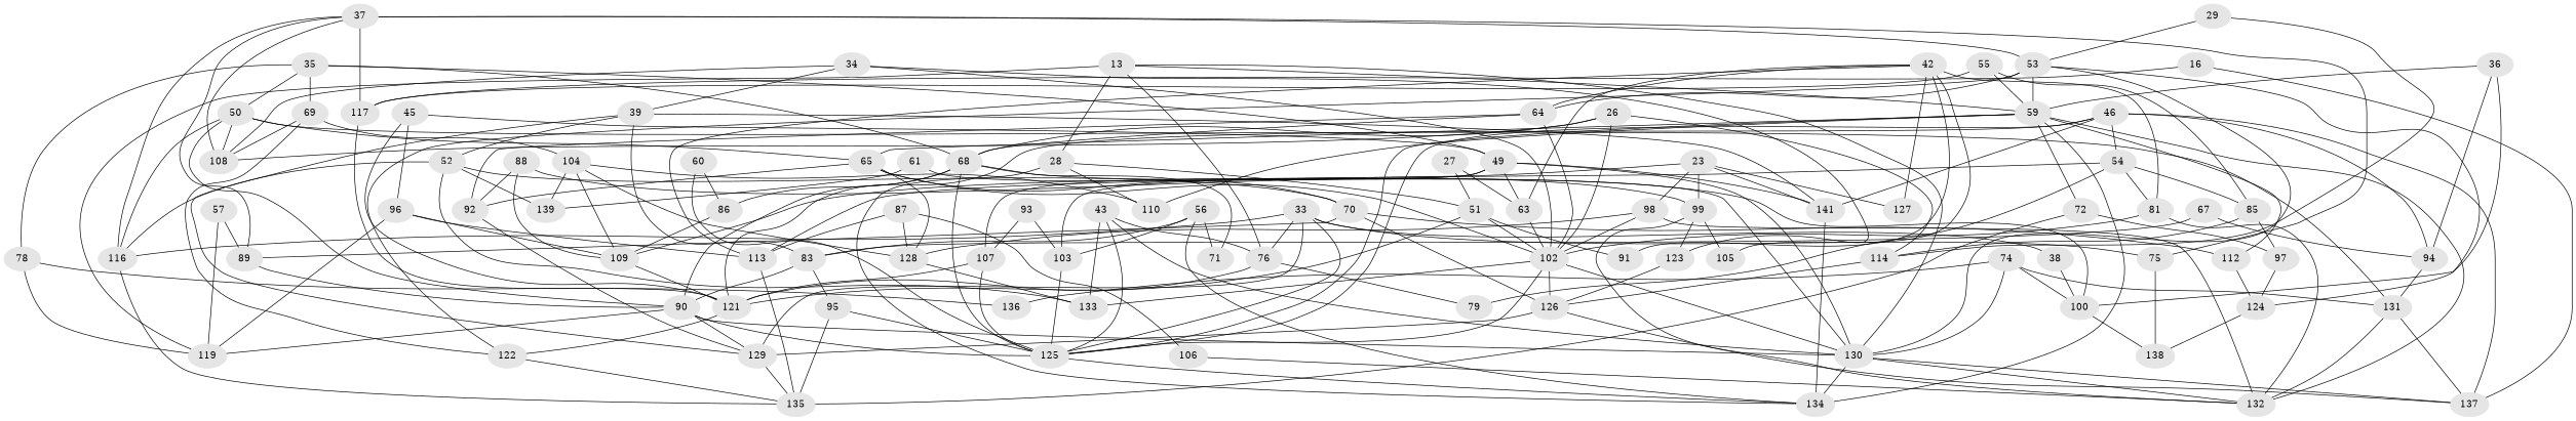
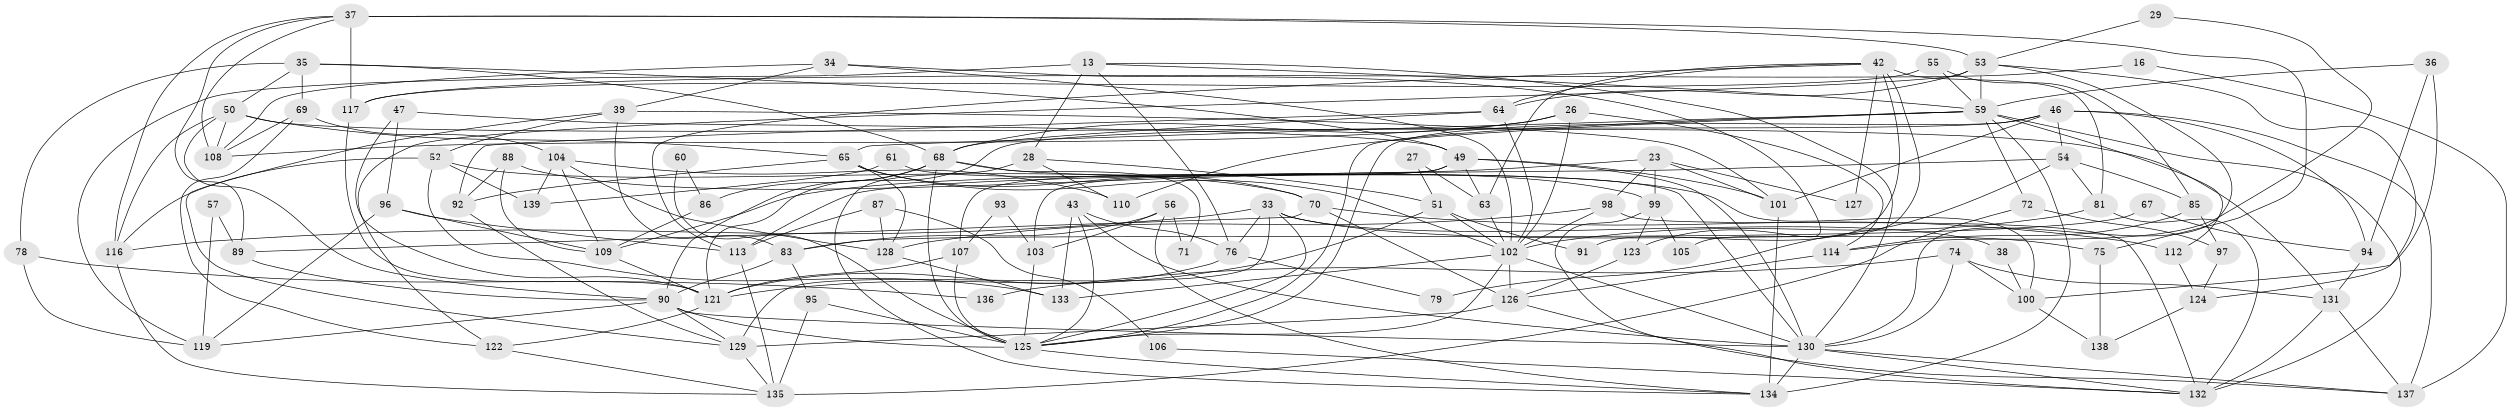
  graph {
    node [color=gray90 style=filled]
    28 [super="+21"]
    51
    110
    134 [super="+115"]
    13
    59 [super="+14+44"]
    76
    119
    130 [super="+82+77+80"]
    125 [super="+2"]
    65
    72
    112
    132 [super="+20+120"]
    121 [super="+12+118+111"]
    79
    137 [super="+31"]
    16
    117
    23
    98
    99
-   101 [label=141]
+   101
    109
    127
    102 [super="+41+84+45"]
    128 [super="+11"]
    123 [super="+15"]
    105
    68 [super="+6"]
    100
    90 [super="+8+62"]
    71
    86
    26
    108 [super="+5"]
    114
    133 [super="+66"]
    126
    27
    63
    91
    53 [super="+40"]
    64 [super="+3"]
    122
    124
    29
    33 [super="+32"]
    38
    75
    116 [super="+4"]
    129
    138
    135 [super="+73"]
    39 [super="+22"]
    52
    83
    34
    35 [super="+10"]
    49 [super="+48"]
    50 [super="+19"]
    69
    78
    103
    107 [super="+58"]
    131
    104
    136
    36
    94
    37
    89
    70
    139
    95 [super="+1"]
    42 [super="+24"]
    81
    113
    92
    43
    54 [super="+25"]
    85
    46
-   47 [super="+30" label=45]
+   47 [super="+30"]
    96
    97
    55
    56
    57
    60
    61
    67
    74
    87
    106
    88
    93
    28 -- 51
    28 -- 110
    28 -- 134
    51 -- 121
    51 -- 102
    51 -- 91
    13 -- 28 [weight=2]
    13 -- 59
    13 -- 76
    13 -- 119
    13 -- 130
    59 -- 110
    59 -- 134
    59 -- 125
    59 -- 65
    59 -- 72
    59 -- 112
    59 -- 132
    76 -- 121
    76 -- 79
    130 -- 134 [weight=2]
    130 -- 132
    130 -- 137
    125 -- 134
    65 -- 102
    65 -- 128
    65 -- 70
    65 -- 92
    72 -- 135
    72 -- 97
    112 -- 124
    121 -- 122
    16 -- 137
    16 -- 117
    117 -- 121
    23 -- 98
    23 -- 99
    23 -- 101
    23 -- 109
    23 -- 127
    98 -- 132
    98 -- 102
    98 -- 128
    99 -- 132
    99 -- 123
    99 -- 105
    101 -- 134
    109 -- 121
    102 -- 130 [weight=2]
    102 -- 125
    102 -- 133
    102 -- 126
    128 -- 133
    123 -- 126
    68 -- 125
    68 -- 100
    68 -- 90
    68 -- 71
    68 -- 86
    100 -- 138
    90 -- 119
    90 -- 130 [weight=2]
    90 -- 125
    90 -- 129
    86 -- 109
    26 -- 102
    26 -- 68
    26 -- 108
    26 -- 114
    114 -- 126
    126 -- 137
    126 -- 129
    27 -- 51
    27 -- 63
    63 -- 102
    53 -- 59 [weight=2]
    53 -- 130
    53 -- 64
    53 -- 122
    53 -- 124
    64 -- 102
    64 -- 68
    64 -- 92
    122 -- 135
    124 -- 138
    29 -- 114
    29 -- 53
    33 -- 76
    33 -- 125
    33 -- 38
    33 -- 75
    33 -- 116
    33 -- 129 [weight=2]
    38 -- 100
    75 -- 138
    116 -- 135
    129 -- 135
    39 -- 101
    39 -- 129
    39 -- 52
    39 -- 83
    52 -- 133
    52 -- 116
    52 -- 70
    52 -- 139
    83 -- 90
    83 -- 95
    34 -- 102
    34 -- 123
    34 -- 108
    34 -- 39
    35 -- 68
    35 -- 49
    35 -- 50
    35 -- 69
    35 -- 78
    49 -- 130
    49 -- 101
    49 -- 63
    49 -- 103
    49 -- 107 [weight=2]
    50 -- 65
    50 -- 90
    50 -- 108
    50 -- 116
    50 -- 131
    69 -- 108
    69 -- 122
    69 -- 104
    78 -- 119
    78 -- 136
    103 -- 125
    107 -- 125 [weight=2]
    107 -- 121 [weight=2]
    131 -- 132
    131 -- 137
    104 -- 110
    104 -- 109
    104 -- 128
    104 -- 139
    36 -- 59
    36 -- 100
    36 -- 94
    94 -- 131
    37 -- 117
    37 -- 108
    37 -- 53 [weight=2]
    37 -- 75
    37 -- 116
    37 -- 89
    89 -- 90
    70 -- 112
    70 -- 126
    70 -- 89
    95 -- 125
    95 -- 135
    42 -- 127
    42 -- 105
    42 -- 63
    42 -- 91
    42 -- 64
    42 -- 81 [weight=2]
    42 -- 113
    81 -- 132 [weight=2]
    81 -- 102 [weight=2]
    113 -- 135 [weight=2]
    92 -- 129
    43 -- 76
    43 -- 130
    43 -- 125
    43 -- 133 [weight=2]
    54 -- 79
    54 -- 81
    54 -- 113
    54 -- 85
    85 -- 114
    85 -- 97
    46 -- 125
    46 -- 121
    46 -- 137
    46 -- 101
    46 -- 94
    46 -- 54
    47 -- 121 [weight=2]
    47 -- 49
    47 -- 96 [weight=2]
    96 -- 119
    96 -- 109
    96 -- 113
    97 -- 124
    55 -- 59
    55 -- 117
    55 -- 85
    56 -- 134
    56 -- 71
    56 -- 83
    56 -- 103
    57 -- 119
    57 -- 89
    60 -- 125
    60 -- 86
    61 -- 130
    61 -- 139
    67 -- 83
    67 -- 94
    74 -- 130
    74 -- 100
    74 -- 131
    74 -- 136
    87 -- 128
    87 -- 113
    87 -- 106
    106 -- 132
    88 -- 99
    88 -- 109
    88 -- 92
    93 -- 103
    93 -- 107
  }
